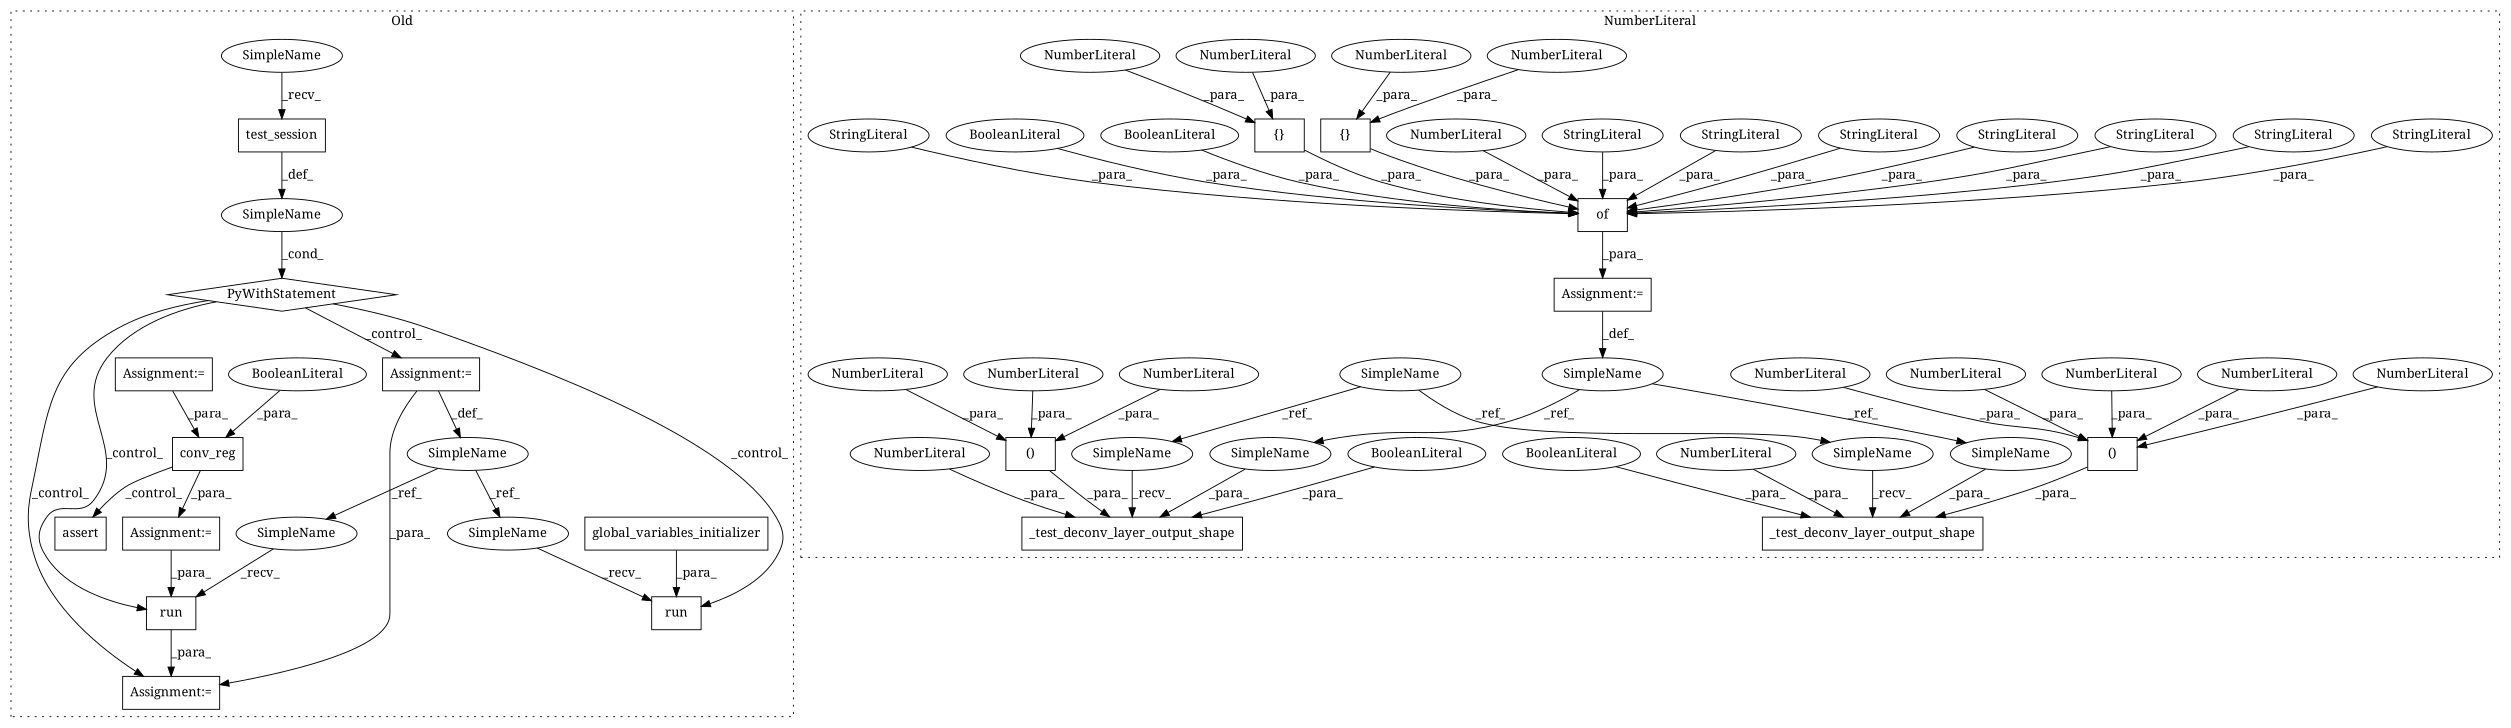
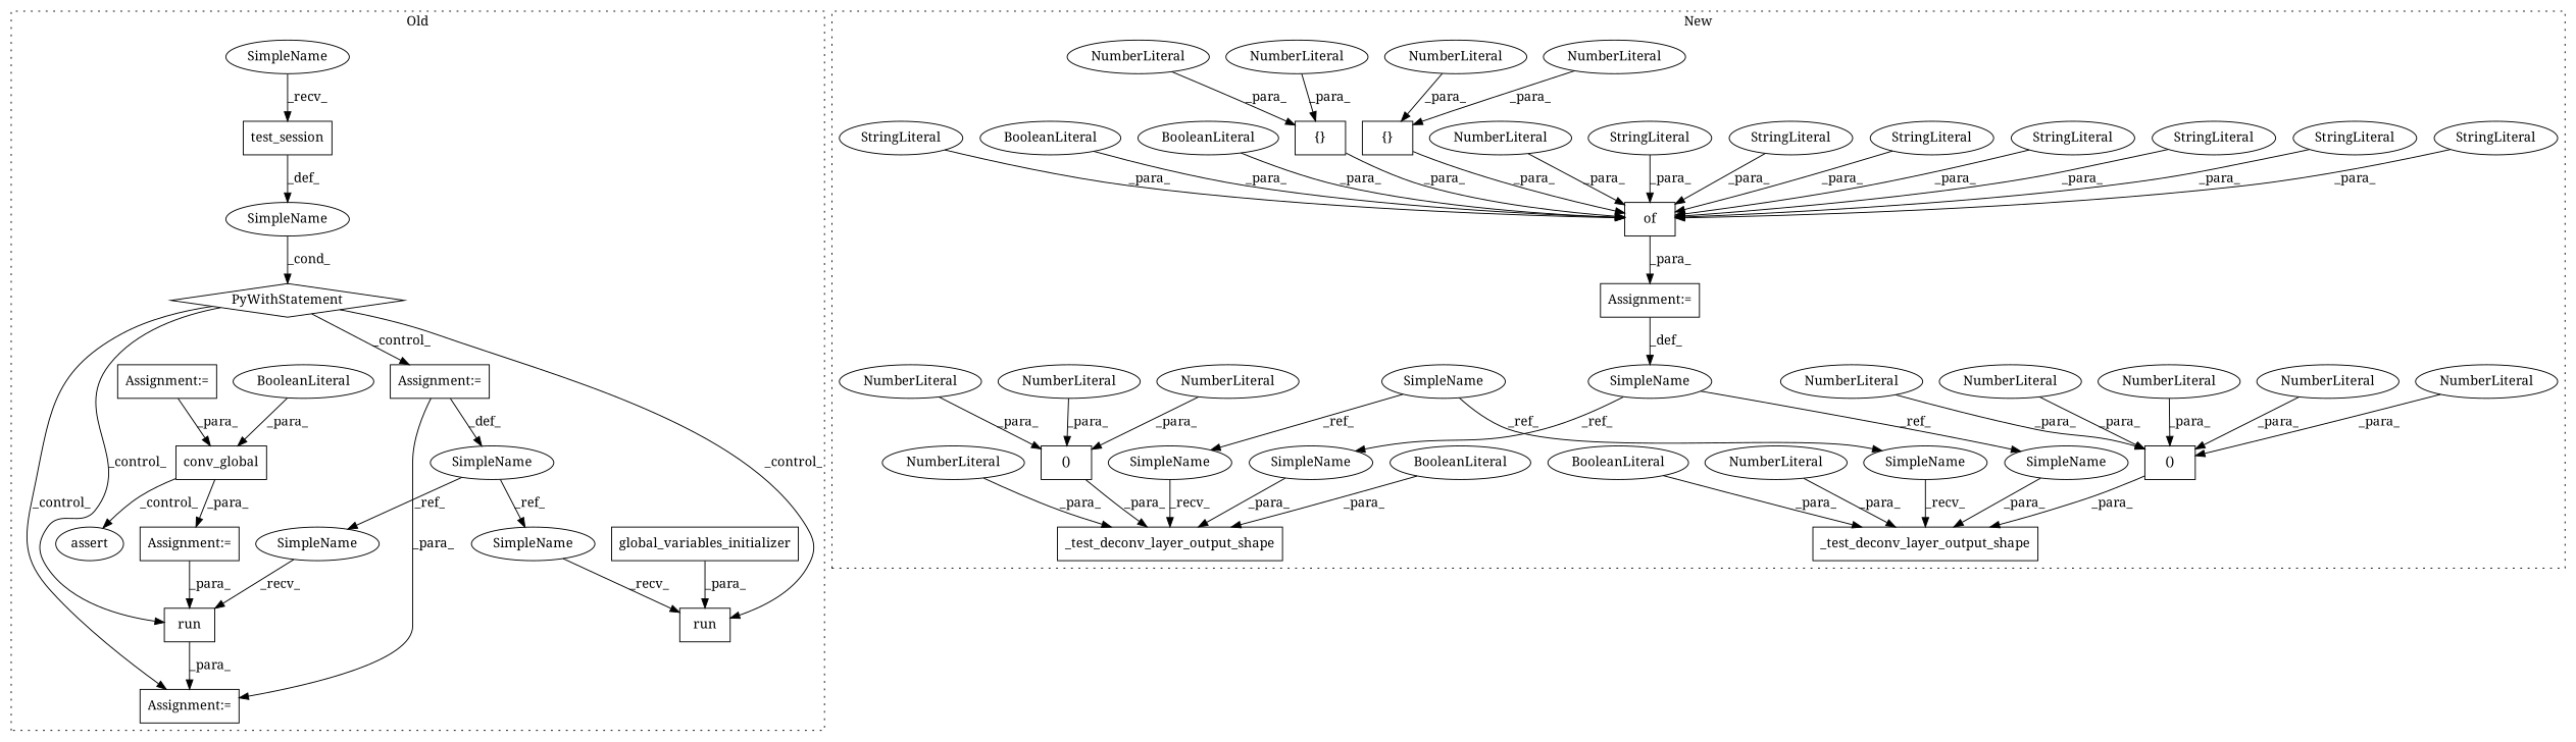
  digraph {
    fontname="Noto Serif"
    node [a=34 fontname="Noto Serif" l=1 s=7162 shape=ellipse]
    edge [fontname="Noto Serif"]
    n1 [a=32 l="4,1" label=run s="7245,7261" shape=box]
    n2 [a=7 label="Assignment:=" s=7239 shape=box]
    n3 [a=7 label="Assignment:=" s=6927 shape=box]
    n4 [a=7 l=4 label="Assignment:=" shape=box]
    n5 [a=42 label=SimpleName l="" s=""]
    n6 [a=104 l="10,2" label=PyWithStatement s="7119,7148" shape=diamond]
    n7 [a=7 label="Assignment:=" s=7068 shape=box]
    n8 [a=32 l="4,1" label=run s="7179,7224" shape=box]
    n9 [a=42 l=4 label=SimpleName]
    n10 [a=32 l=14 label=test_session s=7134 shape=box]
    n11 [a=32 l=30 label=global_variables_initializer s=7194 shape=box]
-   n12 [a=32 l="22,1" label=assert s="7275,7372" shape=box]
-   n13 [a=32 l="9,1" label=conv_reg s="7069,7091" shape=box]
+   n12 [a=32 l="22,1" label=assert s="7275,7372"]
+   n13 [a=32 l="9,1" label=conv_global s="7069,7091" shape=box]
    n14 [a=9 l=4 label=BooleanLiteral s=7083]
    n15 [a=42 l=4 label=SimpleName s=7240]
    n16 [a=42 l=4 label=SimpleName s=7174]
    n17 [a=42 l=4 label=SimpleName s=7129]
    n18 [a=106 l=61 label="()" s=7387 shape=box]
    n19 [l=2 label=NumberLiteral s=7401]
    n20 [l=2 label=NumberLiteral s=7446]
    n21 [l=2 label=NumberLiteral s=7416]
    n22 [l=2 label=NumberLiteral s=7431]
    n23 [a=32 l="32,1" label=_test_deconv_layer_output_shape s="7336,7459" shape=box]
    n24 [l=3 label=NumberLiteral s=7456]
    n25 [a=9 l=5 label=BooleanLiteral s=7450]
    n26 [a=42 l=4 label=SimpleName s=6932]
    n27 [a=32 l="32,1" label=_test_deconv_layer_output_shape s="7202,7324" shape=box]
    n28 [a=106 l=61 label="()" s=7253 shape=box]
    n29 [label=NumberLiteral s=7387]
    n30 [label=NumberLiteral s=7234]
    n31 [a=32 l="3,1" label=of s="7010,7190" shape=box]
    n32 [a=9 l=4 label=BooleanLiteral s=7316]
    n33 [a=45 l=11 label=StringLiteral s=7122]
    n34 [a=45 l=13 label=StringLiteral s=7032]
    n35 [a=45 l=11 label=StringLiteral s=7089]
    n36 [a=45 l=7 label=StringLiteral s=7134]
    n37 [a=45 l=15 label=StringLiteral s=7013]
    n38 [a=45 l=15 label=StringLiteral s=7142]
    n39 [l=2 label=NumberLiteral s=7029]
    n40 [a=4 l="1,1" label="{}" s="7081,7087" shape=box]
    n41 [label=NumberLiteral s=7084]
    n42 [label=NumberLiteral s=7082]
    n43 [a=4 l="1,1" label="{}" s="7055,7061" shape=box]
    n44 [label=NumberLiteral s=7060]
    n45 [label=NumberLiteral s=7056]
    n46 [a=9 l=5 label=BooleanLiteral s=7101]
    n47 [a=9 l=4 label=BooleanLiteral s=7117]
    n48 [a=42 l=11 label=SimpleName s=6994]
    n49 [a=7 label="Assignment:=" s=7005 shape=box]
    n50 [a=45 l=8 label=StringLiteral s=7063]
    n51 [a=45 l=9 label=StringLiteral s=7107]
    n52 [l=2 label=NumberLiteral s=7312]
    n53 [label=NumberLiteral s=7253]
    n54 [l=2 label=NumberLiteral s=7282]
    n55 [a=42 l=11 label=SimpleName s=7370]
    n56 [a=42 l=11 label=SimpleName s=7236]
    n57 [a=42 l=4 label=SimpleName s=7197]
    n58 [a=42 l=4 label=SimpleName s=7331]
    subgraph cluster_1 {
      label=Old
      style=dotted
      n1
      n2
      n3
      n4
      n5
      n6
      n7
      n8
      n9
      n10
      n11
      n12
      n13
      n14
      n15
      n16
      n17
    }
    subgraph cluster_2 {
-     label=NumberLiteral
+     label=New
      style=dotted
      n18
      n19
      n20
      n21
      n22
      n23
      n24
      n25
      n26
      n27
      n28
      n29
      n30
      n31
      n32
      n33
      n34
      n35
      n36
      n37
      n38
      n39
      n40
      n41
      n42
      n43
      n44
      n45
      n46
      n47
      n48
      n49
      n50
      n51
      n52
      n53
      n54
      n55
      n56
      n57
      n58
    }
    n1 -> n2 [label=_para_]
    n3 -> n13 [label=_para_]
    n4 -> n2 [label=_para_]
    n4 -> n9 [label=_def_]
    n5 -> n6 [label=_cond_]
    n6 -> n1 [label=_control_]
    n6 -> n2 [label=_control_]
    n6 -> n4 [label=_control_]
    n6 -> n8 [label=_control_]
    n7 -> n1 [label=_para_]
    n9 -> n15 [label=_ref_]
    n9 -> n16 [label=_ref_]
    n10 -> n5 [label=_def_]
    n11 -> n8 [label=_para_]
    n13 -> n7 [label=_para_]
    n13 -> n12 [label=_control_]
    n14 -> n13 [label=_para_]
    n15 -> n1 [label=_recv_]
    n16 -> n8 [label=_recv_]
    n17 -> n10 [label=_recv_]
    n18 -> n23 [label=_para_]
    n19 -> n18 [label=_para_]
    n20 -> n18 [label=_para_]
    n21 -> n18 [label=_para_]
    n22 -> n18 [label=_para_]
    n24 -> n23 [label=_para_]
    n25 -> n23 [label=_para_]
    n26 -> n57 [label=_ref_]
    n26 -> n58 [label=_ref_]
    n28 -> n27 [label=_para_]
    n29 -> n18 [label=_para_]
    n30 -> n27 [label=_para_]
    n31 -> n49 [label=_para_]
    n32 -> n27 [label=_para_]
    n33 -> n31 [label=_para_]
    n34 -> n31 [label=_para_]
    n35 -> n31 [label=_para_]
    n36 -> n31 [label=_para_]
    n37 -> n31 [label=_para_]
    n38 -> n31 [label=_para_]
    n39 -> n31 [label=_para_]
    n40 -> n31 [label=_para_]
    n41 -> n40 [label=_para_]
    n42 -> n40 [label=_para_]
    n43 -> n31 [label=_para_]
    n44 -> n43 [label=_para_]
    n45 -> n43 [label=_para_]
    n46 -> n31 [label=_para_]
    n47 -> n31 [label=_para_]
    n48 -> n55 [label=_ref_]
    n48 -> n56 [label=_ref_]
    n49 -> n48 [label=_def_]
    n50 -> n31 [label=_para_]
    n51 -> n31 [label=_para_]
    n52 -> n28 [label=_para_]
    n53 -> n28 [label=_para_]
    n54 -> n28 [label=_para_]
    n55 -> n23 [label=_para_]
    n56 -> n27 [label=_para_]
    n57 -> n27 [label=_recv_]
    n58 -> n23 [label=_recv_]
  }
